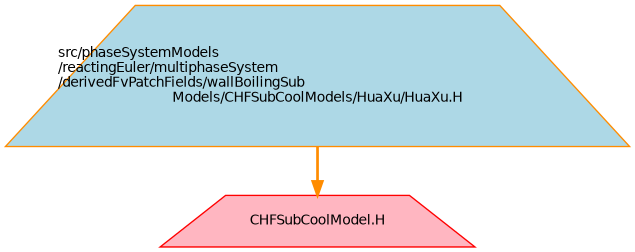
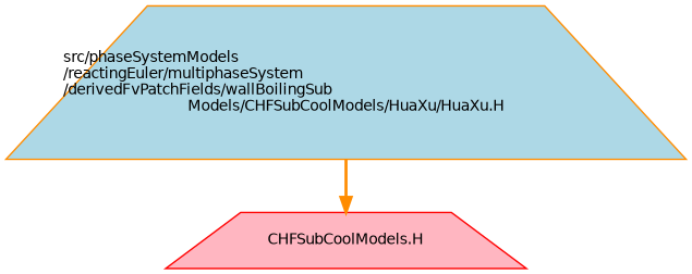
  digraph {
    fontname="DejaVu Sans"
    node [fontname="DejaVu Sans" fontsize=10 shape=trapezium style=filled]
    n1 [color=darkorange fillcolor=lightblue fontcolor=black height=0.2 label="src/phaseSystemModels\l/reactingEuler/multiphaseSystem\l/derivedFvPatchFields/wallBoilingSub\lModels/CHFSubCoolModels/HuaXu/HuaXu.H" width=0.4]
-   n2 [color=red fillcolor=lightpink height=0.2 label="CHFSubCoolModel.H" width=0.4]
+   n2 [color=red fillcolor=lightpink height=0.2 label="CHFSubCoolModels.H" width=0.4]
    n1 -> n2 [color=darkorange fontname="DejaVu Sans" fontsize=10 labelfontname=Helvetica labelfontsize=10 style=bold]
  }
